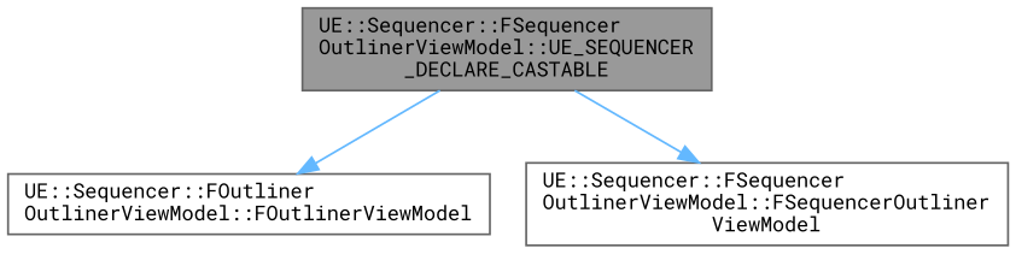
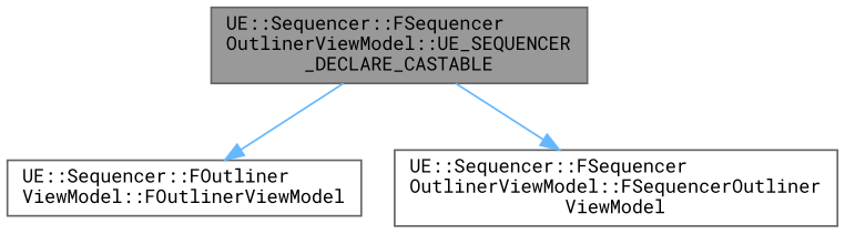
  digraph {
    rankdir=TB
    fontname="Roboto Mono"
    node [color=grey40 fillcolor=white fontname="Roboto Mono" fontsize=10 shape=box style=filled]
    edge [color=steelblue1 fontname="Roboto Mono" fontsize=10 labelfontname=Helvetica labelfontsize=10 style=solid]
    n1 [color=gray40 fillcolor=grey60 fontcolor=black height=0.2 label="UE::Sequencer::FSequencer\lOutlinerViewModel::UE_SEQUENCER\l_DECLARE_CASTABLE" width=0.4]
-   n2 [height=0.2 label="UE::Sequencer::FOutliner\lOutlinerViewModel::FOutlinerViewModel" width=0.4]
+   n2 [height=0.2 label="UE::Sequencer::FOutliner\lViewModel::FOutlinerViewModel" width=0.4]
    n3 [height=0.2 label="UE::Sequencer::FSequencer\lOutlinerViewModel::FSequencerOutliner\lViewModel" width=0.4]
    n1 -> n2
    n1 -> n3
  }
